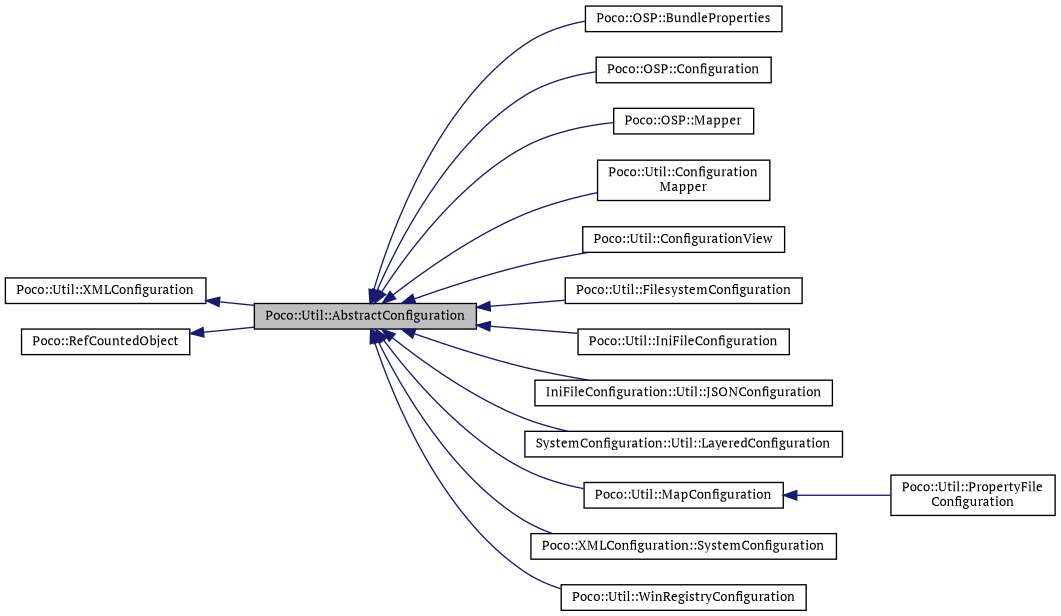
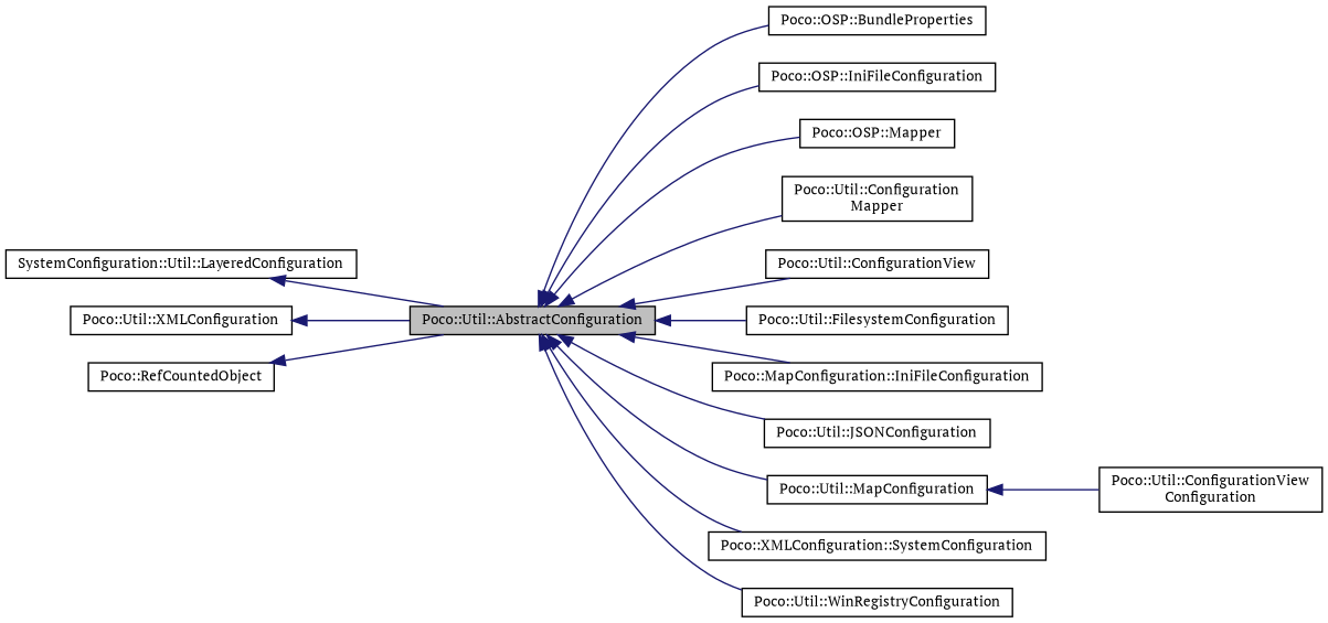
  digraph {
    fontname="PT Serif"
    rankdir=LR
    node [color=black fillcolor=white fontname="PT Serif" fontsize=10 shape=record style=filled]
    edge [color=midnightblue dir=back fontname="PT Serif" fontsize=10 labelfontname=Helvetica labelfontsize=10 style=solid]
    n1 [fillcolor=grey75 fontcolor=black height=0.2 label="Poco::Util::AbstractConfiguration" width=0.4]
    n2 [height=0.2 label="Poco::OSP::BundleProperties" width=0.4]
-   n3 [height=0.2 label="Poco::OSP::Configuration" width=0.4]
+   n3 [height=0.2 label="Poco::OSP::IniFileConfiguration" width=0.4]
    n4 [height=0.2 label="Poco::OSP::Mapper" width=0.4]
    n5 [height=0.2 label="Poco::Util::Configuration\lMapper" width=0.4]
    n6 [height=0.2 label="Poco::Util::ConfigurationView" width=0.4]
    n7 [height=0.2 label="Poco::Util::FilesystemConfiguration" width=0.4]
-   n8 [height=0.2 label="Poco::Util::IniFileConfiguration" width=0.4]
-   n9 [height=0.2 label="IniFileConfiguration::Util::JSONConfiguration" width=0.4]
+   n8 [height=0.2 label="Poco::MapConfiguration::IniFileConfiguration" width=0.4]
+   n9 [height=0.2 label="Poco::Util::JSONConfiguration" width=0.4]
    n10 [height=0.2 label="SystemConfiguration::Util::LayeredConfiguration" width=0.4]
    n11 [height=0.2 label="Poco::Util::MapConfiguration" width=0.4]
    n12 [height=0.2 label="Poco::XMLConfiguration::SystemConfiguration" width=0.4]
    n13 [height=0.2 label="Poco::Util::WinRegistryConfiguration" width=0.4]
-   n14 [height=0.2 label="Poco::Util::PropertyFile\lConfiguration" width=0.4]
+   n14 [height=0.2 label="Poco::Util::ConfigurationView\lConfiguration" width=0.4]
    n15 [height=0.2 label="Poco::Util::XMLConfiguration" width=0.4]
    n16 [height=0.2 label="Poco::RefCountedObject" width=0.4]
    n1 -> n2
    n1 -> n3
    n1 -> n4
    n1 -> n5
    n1 -> n6
    n1 -> n7
    n1 -> n8
    n1 -> n9
-   n1 -> n10
+   n10 -> n1
    n1 -> n11
    n1 -> n12
    n1 -> n13
    n11 -> n14
    n15 -> n1
    n16 -> n1
  }
